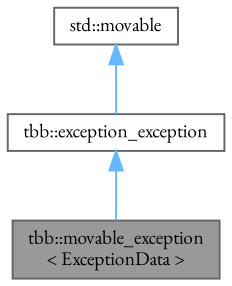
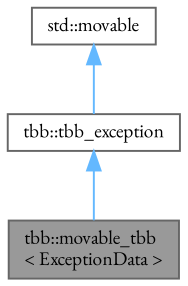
  digraph {
    fontname="EB Garamond"
    node [color=gray40 fillcolor=white fontname="EB Garamond" fontsize=10 shape=box style=filled]
    edge [color=steelblue1 dir=back fontname="EB Garamond" fontsize=10 labelfontname=Helvetica labelfontsize=10 style=solid]
-   n1 [fillcolor=grey60 fontcolor=black height=0.2 label="tbb::movable_exception\l\< ExceptionData \>" width=0.4]
-   n2 [height=0.2 label="tbb::exception_exception" width=0.4]
+   n1 [fillcolor=grey60 fontcolor=black height=0.2 label="tbb::movable_tbb\l\< ExceptionData \>" width=0.4]
+   n2 [height=0.2 label="tbb::tbb_exception" width=0.4]
    n3 [height=0.2 label="std::movable" width=0.4]
    n2 -> n1
    n3 -> n2
  }
